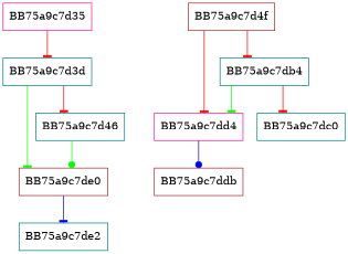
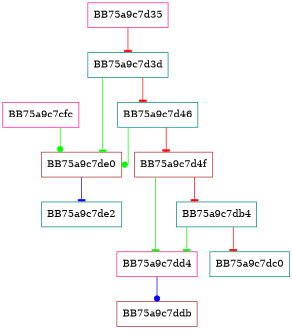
  digraph {
    splines=ortho
    node [color=teal shape=box]
    edge [arrowhead=tee color=green]
+   BB75a9c7cfc [color=deeppink]
    BB75a9c7de0 [color=brown]
    BB75a9c7de2
    BB75a9c7d35 [color=deeppink]
    BB75a9c7d3d
    BB75a9c7d46
    BB75a9c7d4f [color=brown]
    BB75a9c7dd4 [color=deeppink]
    BB75a9c7db4
    BB75a9c7ddb [color=brown]
    BB75a9c7dc0
+   BB75a9c7cfc -> BB75a9c7de0 [arrowhead=dot]
    BB75a9c7de0 -> BB75a9c7de2 [color=blue]
    BB75a9c7d35 -> BB75a9c7d3d [color=red]
    BB75a9c7d3d -> BB75a9c7de0
    BB75a9c7d3d -> BB75a9c7d46 [color=red]
    BB75a9c7d46 -> BB75a9c7de0 [arrowhead=dot]
-   BB75a9c7d4f -> BB75a9c7dd4 [color=red]
+   BB75a9c7d46 -> BB75a9c7d4f [color=red]
+   BB75a9c7d4f -> BB75a9c7dd4
    BB75a9c7d4f -> BB75a9c7db4 [color=red]
    BB75a9c7dd4 -> BB75a9c7ddb [arrowhead=dot color=blue]
    BB75a9c7db4 -> BB75a9c7dd4
    BB75a9c7db4 -> BB75a9c7dc0 [color=red]
  }
